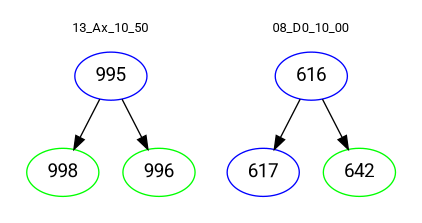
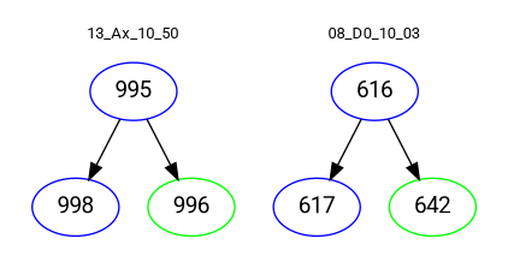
  digraph {
    fontname=Roboto
    node [color=blue fontname=Roboto]
    edge [color=black fontname=Roboto]
    n1 [label=995]
-   n2 [color=green label=998]
+   n2 [label=998]
    n3 [color=green label=996]
    n4 [label=616]
    n5 [label=617]
    n6 [color=green label=642]
    subgraph cluster_1 {
      color=white
      fontsize=10
      label="13_Ax_10_50"
      n1
      n2
      n3
    }
    subgraph cluster_2 {
      color=white
      fontsize=10
-     label="08_D0_10_00"
+     label="08_D0_10_03"
      n4
      n5
      n6
    }
    n1 -> n2
    n1 -> n3
    n4 -> n5
    n4 -> n6
  }
